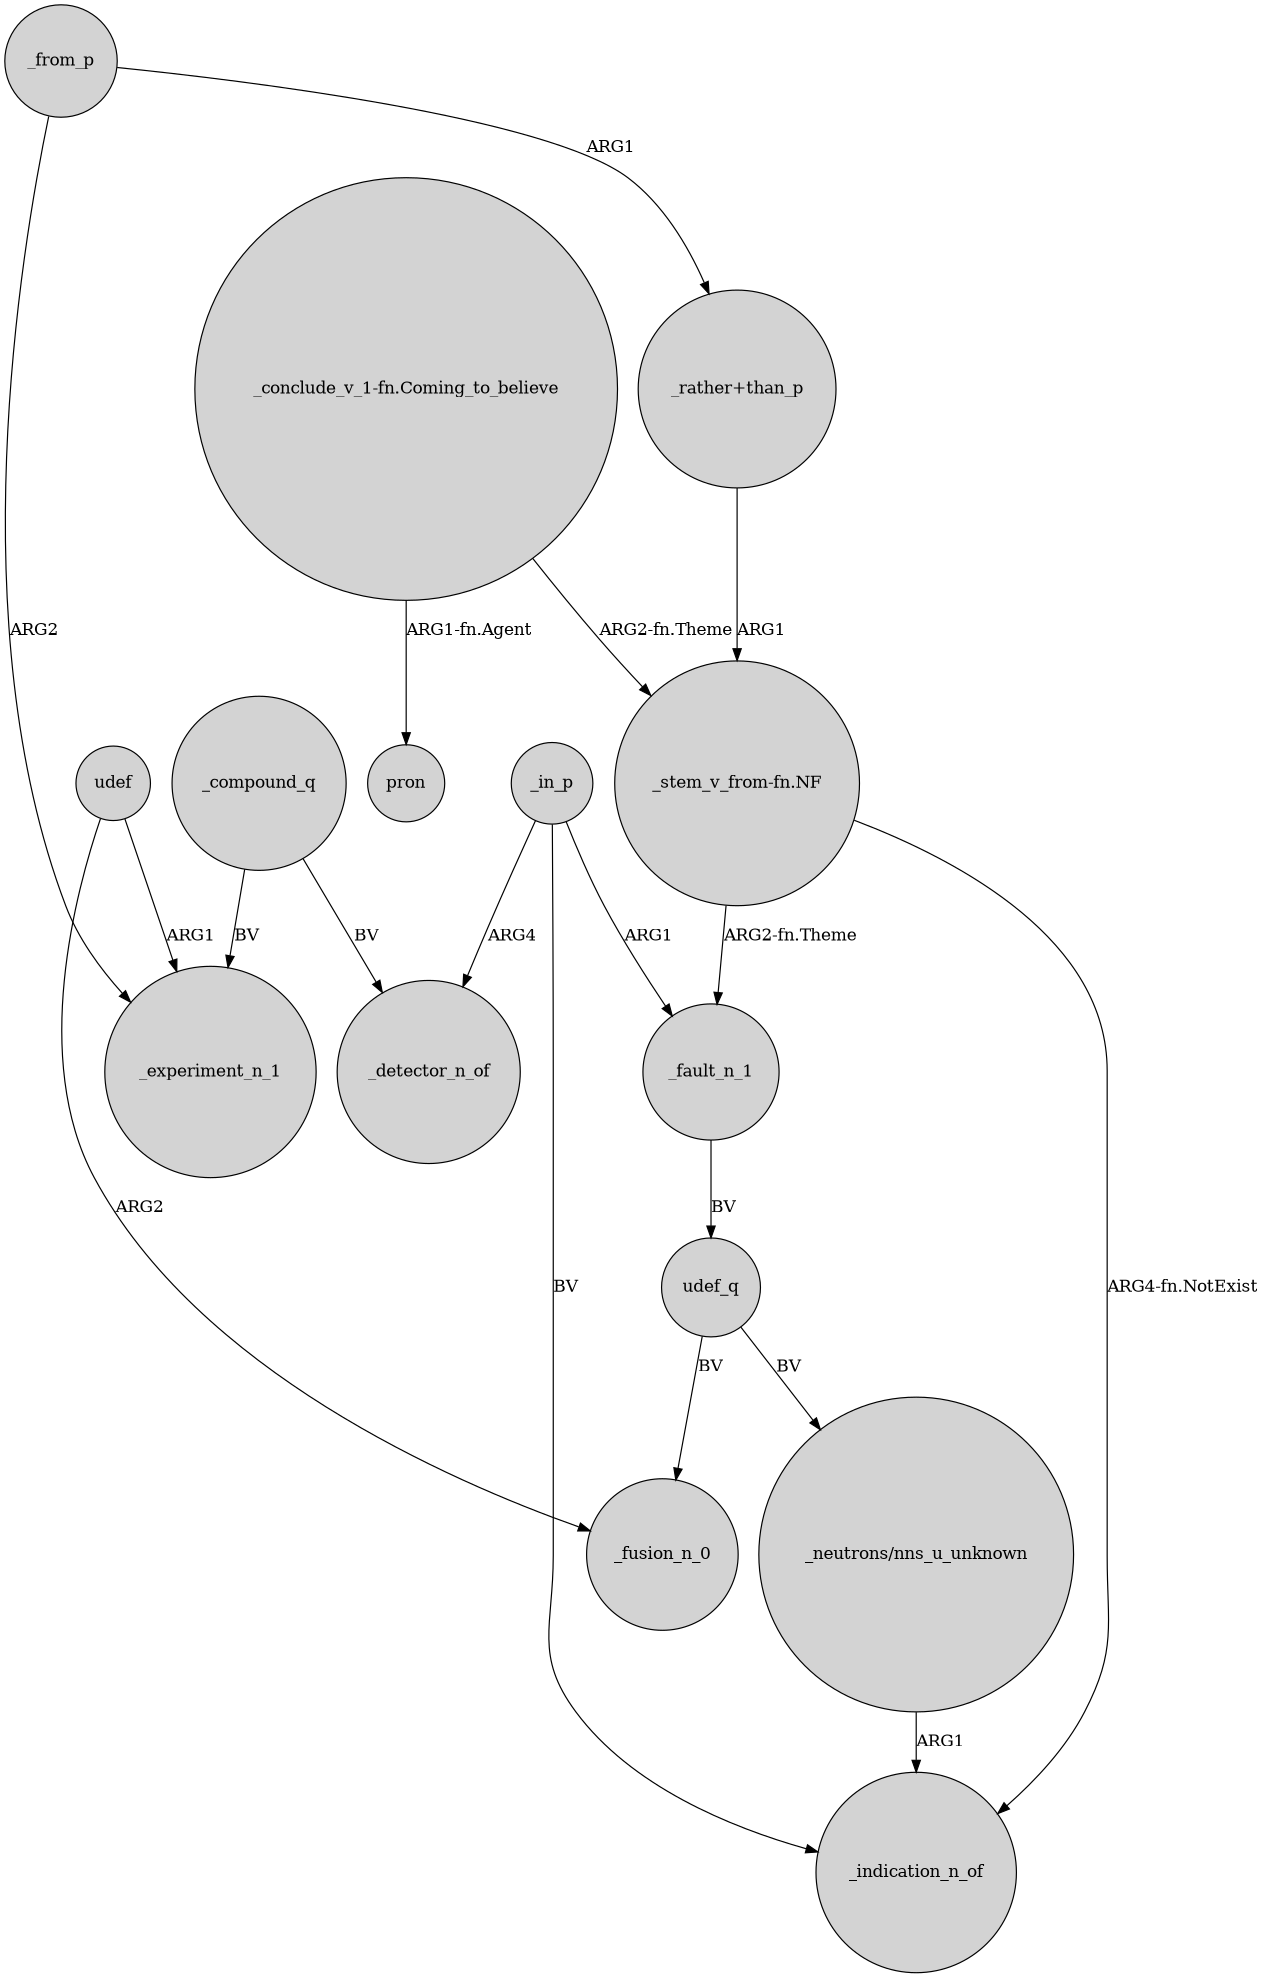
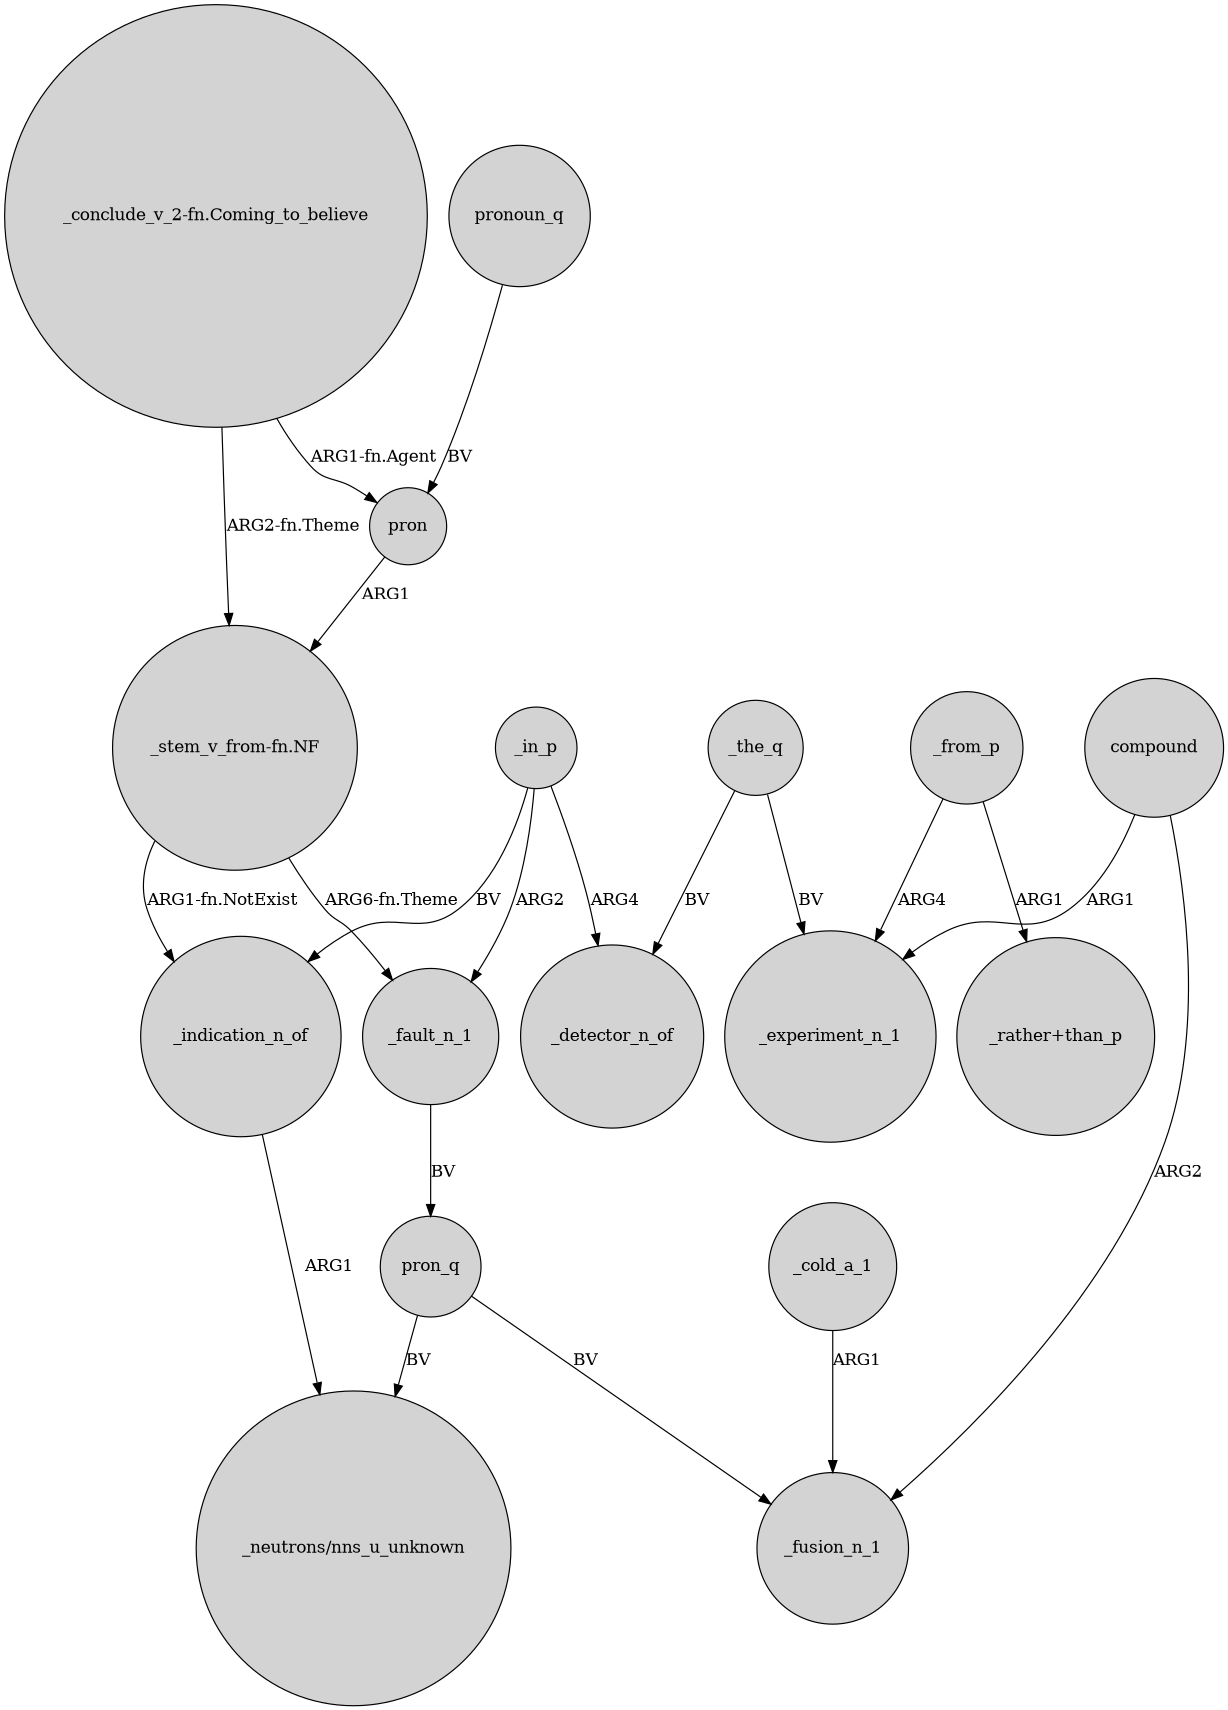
  digraph {
    node [shape=circle style=filled]
-   udef_q
-   _fusion_n_1 [label=_fusion_n_0]
+   udef_q [label=pron_q]
+   _fusion_n_1
    "_neutrons/nns_u_unknown"
    _fault_n_1
-   _the_q [label=_compound_q]
+   _the_q
    _detector_n_of
    _experiment_n_1
    _indication_n_of
-   "_conclude_v_1-fn.Coming_to_believe"
+   "_conclude_v_1-fn.Coming_to_believe" [label="_conclude_v_2-fn.Coming_to_believe"]
    pron
    "_stem_v_from-fn.NF"
-   compound [label=udef]
+   pronoun_q
+   compound
    "_rather+than_p"
+   _cold_a_1
    _in_p
    _from_p
    udef_q -> _fusion_n_1 [label=BV]
    udef_q -> "_neutrons/nns_u_unknown" [label=BV]
    _fault_n_1 -> udef_q [label=BV]
    _the_q -> _detector_n_of [label=BV]
    _the_q -> _experiment_n_1 [label=BV]
-   "_neutrons/nns_u_unknown" -> _indication_n_of [label=ARG1]
+   _indication_n_of -> "_neutrons/nns_u_unknown" [label=ARG1]
    "_conclude_v_1-fn.Coming_to_believe" -> pron [label="ARG1-fn.Agent"]
    "_conclude_v_1-fn.Coming_to_believe" -> "_stem_v_from-fn.NF" [label="ARG2-fn.Theme"]
-   "_stem_v_from-fn.NF" -> _fault_n_1 [label="ARG2-fn.Theme"]
-   "_stem_v_from-fn.NF" -> _indication_n_of [label="ARG4-fn.NotExist"]
+   "_stem_v_from-fn.NF" -> _fault_n_1 [label="ARG6-fn.Theme"]
+   "_stem_v_from-fn.NF" -> _indication_n_of [label="ARG1-fn.NotExist"]
+   pronoun_q -> pron [label=BV]
    compound -> _fusion_n_1 [label=ARG2]
    compound -> _experiment_n_1 [label=ARG1]
-   "_rather+than_p" -> "_stem_v_from-fn.NF" [label=ARG1]
-   _in_p -> _fault_n_1 [label=ARG1]
+   pron -> "_stem_v_from-fn.NF" [label=ARG1]
+   _cold_a_1 -> _fusion_n_1 [label=ARG1]
+   _in_p -> _fault_n_1 [label=ARG2]
    _in_p -> _detector_n_of [label=ARG4]
    _in_p -> _indication_n_of [label=BV]
-   _from_p -> _experiment_n_1 [label=ARG2]
+   _from_p -> _experiment_n_1 [label=ARG4]
    _from_p -> "_rather+than_p" [label=ARG1]
  }
